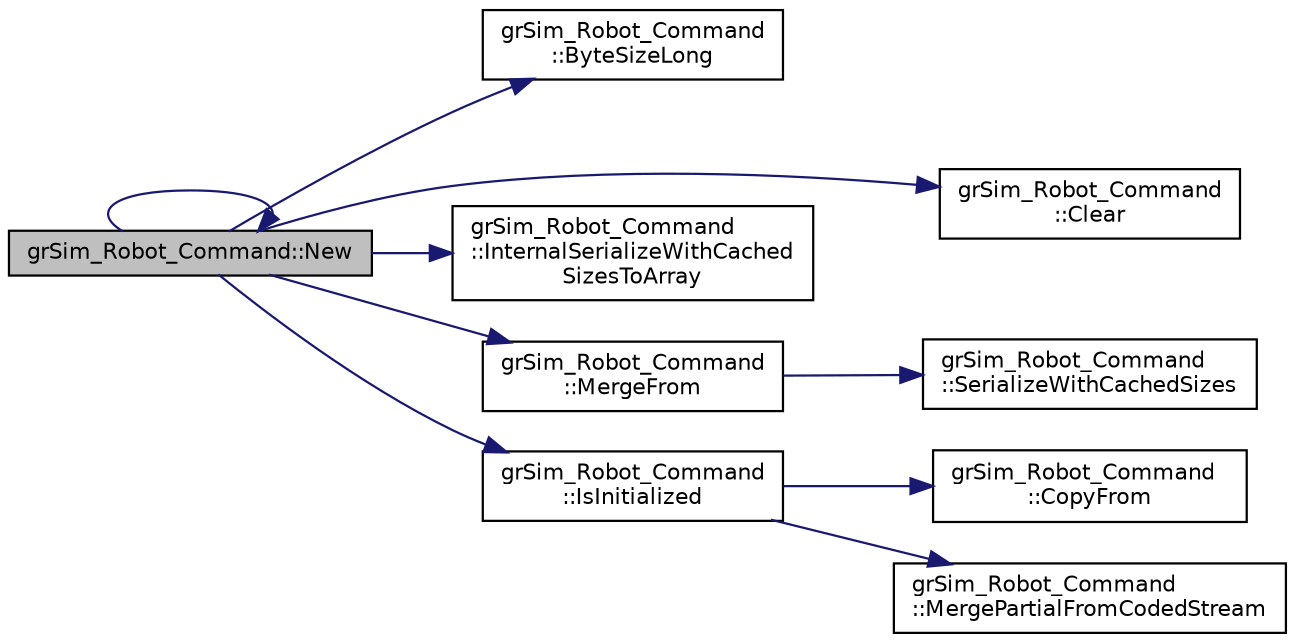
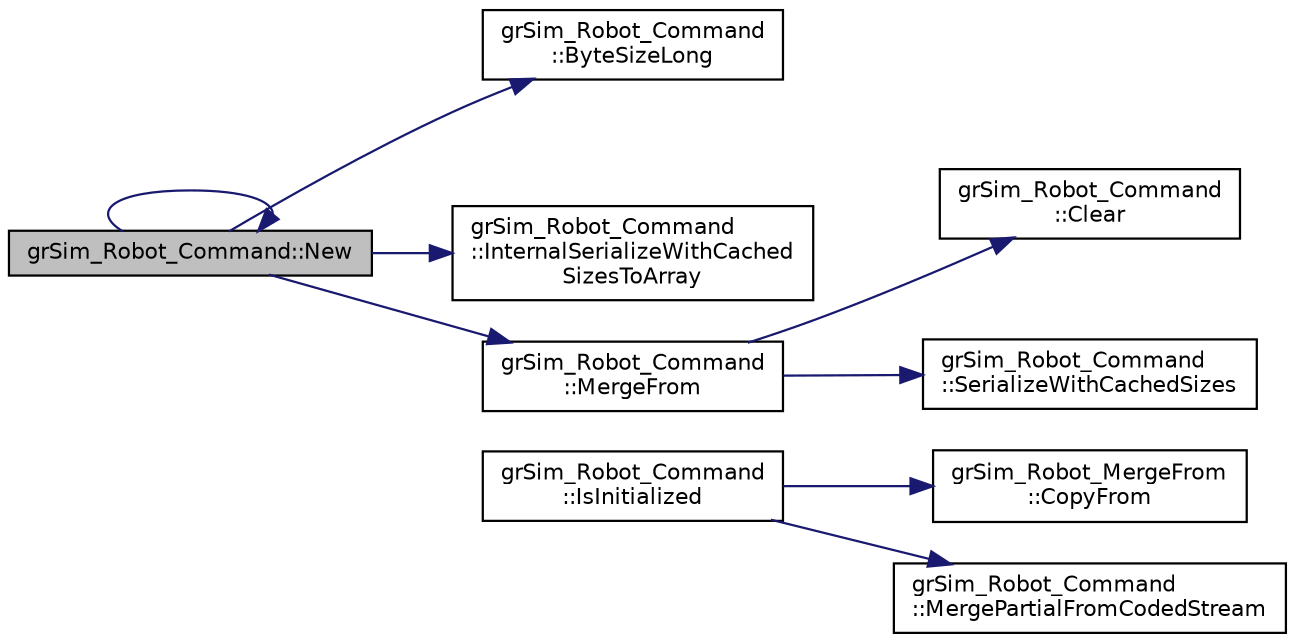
  digraph {
    rankdir=LR
    node [color=black fillcolor=white fontname=Helvetica fontsize=10 shape=record style=filled]
    edge [color=midnightblue fontname=Helvetica fontsize=10 labelfontname=Helvetica labelfontsize=10 style=solid]
    n1 [fillcolor=grey75 fontcolor=black height=0.2 label="grSim_Robot_Command::New" width=0.4]
    n2 [height=0.2 label="grSim_Robot_Command\l::ByteSizeLong" width=0.4]
    n3 [height=0.2 label="grSim_Robot_Command\l::Clear" width=0.4]
    n4 [height=0.2 label="grSim_Robot_Command\l::InternalSerializeWithCached\lSizesToArray" width=0.4]
    n5 [height=0.2 label="grSim_Robot_Command\l::IsInitialized" width=0.4]
    n6 [height=0.2 label="grSim_Robot_Command\l::MergeFrom" width=0.4]
-   n7 [height=0.2 label="grSim_Robot_Command\l::CopyFrom" width=0.4]
+   n7 [height=0.2 label="grSim_Robot_MergeFrom\l::CopyFrom" width=0.4]
    n8 [height=0.2 label="grSim_Robot_Command\l::MergePartialFromCodedStream" width=0.4]
    n9 [height=0.2 label="grSim_Robot_Command\l::SerializeWithCachedSizes" width=0.4]
    n1 -> n1
    n1 -> n2
-   n1 -> n3
+   n6 -> n3
    n1 -> n4
-   n1 -> n5
    n1 -> n6
    n5 -> n7
    n5 -> n8
    n6 -> n9
  }
